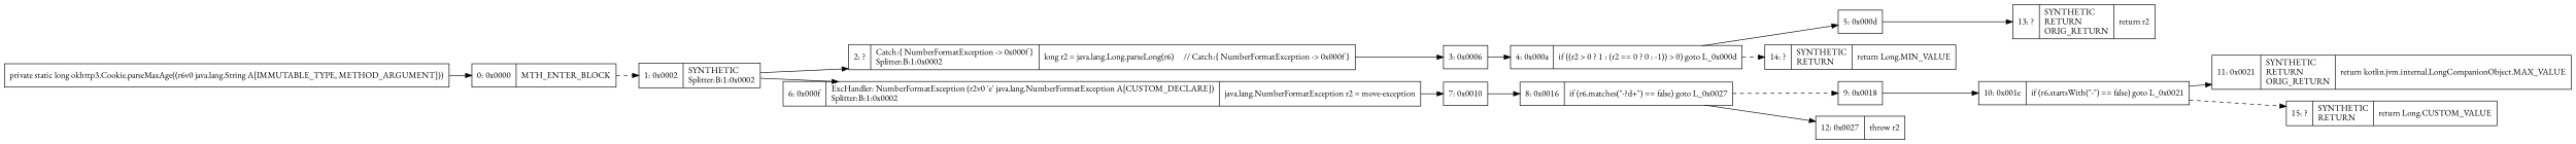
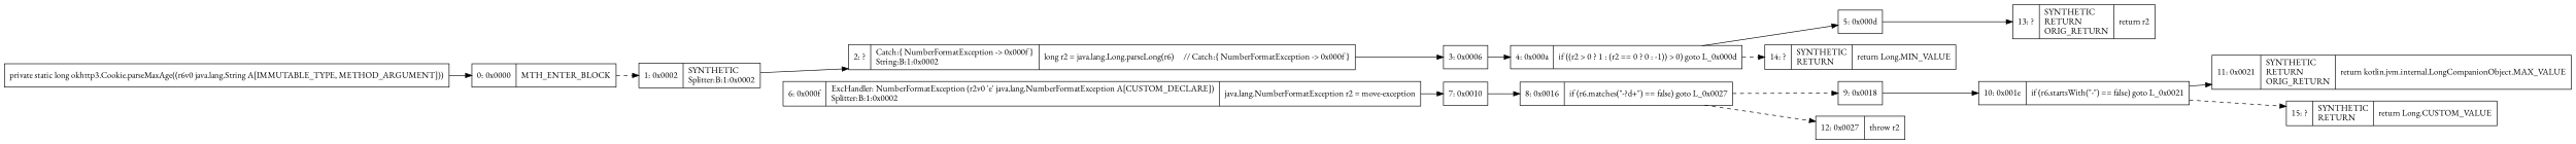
  digraph {
    fontname="EB Garamond"
    rankdir=LR
    node [fontname="EB Garamond" shape=record]
    edge [fontname="EB Garamond"]
    n1 [label="{0\:\ 0x0000|MTH_ENTER_BLOCK\l}"]
    n2 [label="{1\:\ 0x0002|SYNTHETIC\lSplitter:B:1:0x0002\l}"]
-   n3 [label="{2\:\ ?|Catch:\{ NumberFormatException \-\> 0x000f \}\lSplitter:B:1:0x0002\l|long r2 = java.lang.Long.parseLong(r6)     \/\/ Catch:\{ NumberFormatException \-\> 0x000f \}\l}"]
+   n3 [label="{2\:\ ?|Catch:\{ NumberFormatException \-\> 0x000f \}\lString:B:1:0x0002\l|long r2 = java.lang.Long.parseLong(r6)     \/\/ Catch:\{ NumberFormatException \-\> 0x000f \}\l}"]
    n4 [label="{6\:\ 0x000f|ExcHandler: NumberFormatException (r2v0 'e' java.lang.NumberFormatException A[CUSTOM_DECLARE])\lSplitter:B:1:0x0002\l|java.lang.NumberFormatException r2 = move\-exception\l}"]
    n5 [label="{3\:\ 0x0006}"]
    n6 [label="{7\:\ 0x0010}"]
    n7 [label="{4\:\ 0x000a|if ((r2 \> 0 ? 1 : (r2 == 0 ? 0 : \-1)) \> 0) goto L_0x000d\l}"]
    n8 [label="{5\:\ 0x000d}"]
    n9 [label="{14\:\ ?|SYNTHETIC\lRETURN\l|return Long.MIN_VALUE\l}"]
    n10 [label="{13\:\ ?|SYNTHETIC\lRETURN\lORIG_RETURN\l|return r2\l}"]
    n11 [label="{8\:\ 0x0016|if (r6.matches(\"\-?d+\") == false) goto L_0x0027\l}"]
    n12 [label="{9\:\ 0x0018}"]
    n13 [label="{12\:\ 0x0027|throw r2\l}"]
    n14 [label="{10\:\ 0x001e|if (r6.startsWith(\"\-\") == false) goto L_0x0021\l}"]
    n15 [label="{11\:\ 0x0021|SYNTHETIC\lRETURN\lORIG_RETURN\l|return kotlin.jvm.internal.LongCompanionObject.MAX_VALUE\l}"]
    n16 [label="{15\:\ ?|SYNTHETIC\lRETURN\l|return Long.CUSTOM_VALUE\l}"]
    n17 [label="{private static long okhttp3.Cookie.parseMaxAge((r6v0 java.lang.String A[IMMUTABLE_TYPE, METHOD_ARGUMENT])) }"]
    n1 -> n2 [style=dashed]
    n2 -> n3
-   n2 -> n4
    n3 -> n5
    n4 -> n6
    n5 -> n7
    n6 -> n11
    n7 -> n8
    n7 -> n9 [style=dashed]
    n8 -> n10
    n11 -> n12 [style=dashed]
-   n11 -> n13
+   n11 -> n13 [style=dashed]
    n12 -> n14
    n14 -> n15
    n14 -> n16 [style=dashed]
    n17 -> n1
  }
